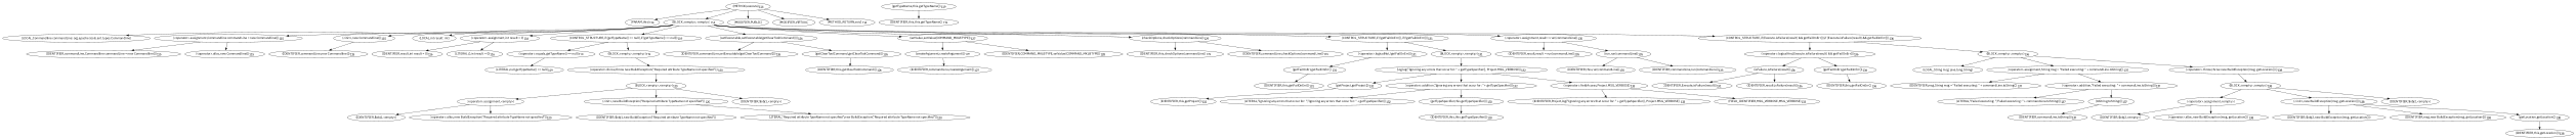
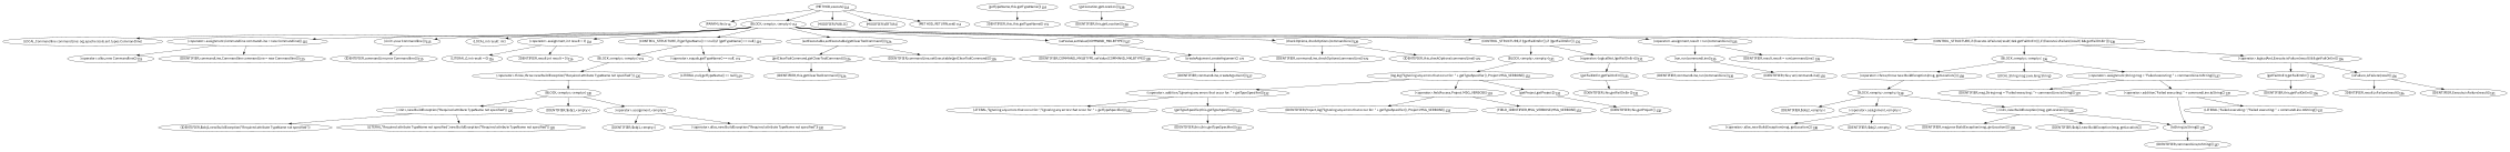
  digraph {
    fontname="IBM Plex Sans"
    node [fontname="IBM Plex Sans"]
    edge [fontname="IBM Plex Sans"]
    n1 [label=<(METHOD,execute)<SUB>114</SUB>>]
    n2 [label=<(PARAM,this)<SUB>114</SUB>>]
    n3 [label=<(BLOCK,&lt;empty&gt;,&lt;empty&gt;)<SUB>114</SUB>>]
    n4 [label=<(MODIFIER,PUBLIC)>]
    n5 [label=<(MODIFIER,VIRTUAL)>]
    n6 [label=<(METHOD_RETURN,void)<SUB>114</SUB>>]
    n7 [label=<(LOCAL,Commandline commandLine: org.apache.tools.ant.types.Commandline)>]
    n8 [label=<(&lt;operator&gt;.assignment,Commandline commandLine = new Commandline())<SUB>115</SUB>>]
    n9 [label=<(&lt;init&gt;,new Commandline())<SUB>115</SUB>>]
    n10 [label=<(LOCAL,int result: int)>]
    n11 [label=<(&lt;operator&gt;.assignment,int result = 0)<SUB>116</SUB>>]
    n12 [label=<(CONTROL_STRUCTURE,if (getTypeName() == null),if (getTypeName() == null))<SUB>119</SUB>>]
    n13 [label=<(setExecutable,setExecutable(getClearToolCommand()))<SUB>126</SUB>>]
    n14 [label=<(setValue,setValue(COMMAND_MKLBTYPE))<SUB>127</SUB>>]
    n15 [label=<(checkOptions,checkOptions(commandLine))<SUB>129</SUB>>]
    n16 [label=<(CONTROL_STRUCTURE,if (!getFailOnErr()),if (!getFailOnErr()))<SUB>131</SUB>>]
    n17 [label=<(&lt;operator&gt;.assignment,result = run(commandLine))<SUB>135</SUB>>]
    n18 [label=<(CONTROL_STRUCTURE,if (Execute.isFailure(result) &amp;&amp; getFailOnErr()),if (Execute.isFailure(result) &amp;&amp; getFailOnErr()))<SUB>136</SUB>>]
    n19 [label=<(IDENTIFIER,commandLine,Commandline commandLine = new Commandline())<SUB>115</SUB>>]
    n20 [label=<(&lt;operator&gt;.alloc,new Commandline())<SUB>115</SUB>>]
    n21 [label=<(IDENTIFIER,commandLine,new Commandline())<SUB>115</SUB>>]
    n22 [label=<(IDENTIFIER,result,int result = 0)<SUB>116</SUB>>]
    n23 [label=<(LITERAL,0,int result = 0)<SUB>116</SUB>>]
    n24 [label=<(&lt;operator&gt;.equals,getTypeName() == null)<SUB>119</SUB>>]
    n25 [label=<(BLOCK,&lt;empty&gt;,&lt;empty&gt;)<SUB>119</SUB>>]
    n26 [label=<(IDENTIFIER,commandLine,setExecutable(getClearToolCommand()))<SUB>126</SUB>>]
    n27 [label=<(getClearToolCommand,getClearToolCommand())<SUB>126</SUB>>]
    n28 [label=<(createArgument,createArgument())<SUB>127</SUB>>]
    n29 [label=<(IDENTIFIER,COMMAND_MKLBTYPE,setValue(COMMAND_MKLBTYPE))<SUB>128</SUB>>]
    n30 [label=<(IDENTIFIER,this,checkOptions(commandLine))<SUB>129</SUB>>]
    n31 [label=<(IDENTIFIER,commandLine,checkOptions(commandLine))<SUB>129</SUB>>]
    n32 [label=<(&lt;operator&gt;.logicalNot,!getFailOnErr())<SUB>131</SUB>>]
    n33 [label=<(BLOCK,&lt;empty&gt;,&lt;empty&gt;)<SUB>131</SUB>>]
    n34 [label=<(IDENTIFIER,result,result = run(commandLine))<SUB>235</SUB>>]
    n35 [label=<(run,run(commandLine))<SUB>135</SUB>>]
    n36 [label=<(&lt;operator&gt;.logicalAnd,Execute.isFailure(result) &amp;&amp; getFailOnErr())<SUB>136</SUB>>]
    n37 [label=<(BLOCK,&lt;empty&gt;,&lt;empty&gt;)<SUB>136</SUB>>]
    n38 [label=<(LITERAL,null,getTypeName() == null)<SUB>119</SUB>>]
    n39 [label=<(&lt;operator&gt;.throw,throw new BuildException(&quot;Required attribute TypeName not specified&quot;);)<SUB>120</SUB>>]
    n40 [label=<(getTypeName,this.getTypeName())<SUB>119</SUB>>]
    n41 [label=<(IDENTIFIER,this,this.getTypeName())<SUB>119</SUB>>]
    n42 [label=<(BLOCK,&lt;empty&gt;,&lt;empty&gt;)<SUB>120</SUB>>]
    n43 [label=<(&lt;operator&gt;.assignment,&lt;empty&gt;)>]
    n44 [label=<(&lt;init&gt;,new BuildException(&quot;Required attribute TypeName not specified&quot;))<SUB>120</SUB>>]
    n45 [label=<(IDENTIFIER,$obj1,&lt;empty&gt;)>]
    n46 [label=<(IDENTIFIER,$obj1,&lt;empty&gt;)>]
    n47 [label=<(&lt;operator&gt;.alloc,new BuildException(&quot;Required attribute TypeName not specified&quot;))<SUB>120</SUB>>]
    n48 [label=<(IDENTIFIER,$obj1,new BuildException(&quot;Required attribute TypeName not specified&quot;))>]
    n49 [label=<(LITERAL,&quot;Required attribute TypeName not specified&quot;,new BuildException(&quot;Required attribute TypeName not specified&quot;))<SUB>120</SUB>>]
    n50 [label=<(IDENTIFIER,this,getClearToolCommand())<SUB>126</SUB>>]
    n51 [label=<(IDENTIFIER,commandLine,createArgument())<SUB>127</SUB>>]
    n52 [label=<(getFailOnErr,getFailOnErr())<SUB>131</SUB>>]
    n53 [label=<(log,log(&quot;Ignoring any errors that occur for: &quot; + getTypeSpecifier(), Project.MSG_VERBOSE))<SUB>132</SUB>>]
    n54 [label=<(IDENTIFIER,this,getFailOnErr())<SUB>131</SUB>>]
    n55 [label=<(getProject,getProject())<SUB>132</SUB>>]
    n56 [label=<(&lt;operator&gt;.addition,&quot;Ignoring any errors that occur for: &quot; + getTypeSpecifier())<SUB>132</SUB>>]
    n57 [label=<(&lt;operator&gt;.fieldAccess,Project.MSG_VERBOSE)<SUB>133</SUB>>]
    n58 [label=<(IDENTIFIER,this,getProject())<SUB>132</SUB>>]
    n59 [label=<(LITERAL,&quot;Ignoring any errors that occur for: &quot;,&quot;Ignoring any errors that occur for: &quot; + getTypeSpecifier())<SUB>132</SUB>>]
    n60 [label=<(getTypeSpecifier,this.getTypeSpecifier())<SUB>133</SUB>>]
    n61 [label=<(IDENTIFIER,Project,log(&quot;Ignoring any errors that occur for: &quot; + getTypeSpecifier(), Project.MSG_VERBOSE))<SUB>133</SUB>>]
    n62 [label=<(FIELD_IDENTIFIER,MSG_VERBOSE,MSG_VERBOSE)<SUB>133</SUB>>]
    n63 [label=<(IDENTIFIER,this,this.getTypeSpecifier())<SUB>133</SUB>>]
    n64 [label=<(IDENTIFIER,this,run(commandLine))<SUB>135</SUB>>]
    n65 [label=<(IDENTIFIER,commandLine,run(commandLine))<SUB>135</SUB>>]
    n66 [label=<(isFailure,isFailure(result))<SUB>136</SUB>>]
    n67 [label=<(getFailOnErr,getFailOnErr())<SUB>136</SUB>>]
    n68 [label=<(LOCAL,String msg: java.lang.String)>]
    n69 [label=<(&lt;operator&gt;.assignment,String msg = &quot;Failed executing: &quot; + commandLine.toString())<SUB>137</SUB>>]
    n70 [label=<(&lt;operator&gt;.throw,throw new BuildException(msg, getLocation());)<SUB>138</SUB>>]
    n71 [label=<(IDENTIFIER,Execute,isFailure(result))<SUB>131</SUB>>]
    n72 [label=<(IDENTIFIER,result,isFailure(result))<SUB>136</SUB>>]
    n73 [label=<(IDENTIFIER,this,getFailOnErr())<SUB>136</SUB>>]
    n74 [label=<(IDENTIFIER,msg,String msg = &quot;Failed executing: &quot; + commandLine.toString())<SUB>137</SUB>>]
    n75 [label=<(&lt;operator&gt;.addition,&quot;Failed executing: &quot; + commandLine.toString())<SUB>137</SUB>>]
    n76 [label=<(BLOCK,&lt;empty&gt;,&lt;empty&gt;)<SUB>138</SUB>>]
    n77 [label=<(LITERAL,&quot;Failed executing: &quot;,&quot;Failed executing: &quot; + commandLine.toString())<SUB>137</SUB>>]
    n78 [label=<(toString,toString())<SUB>137</SUB>>]
    n79 [label=<(IDENTIFIER,commandLine,toString())<SUB>137</SUB>>]
    n80 [label=<(&lt;operator&gt;.assignment,&lt;empty&gt;)>]
    n81 [label=<(&lt;init&gt;,new BuildException(msg, getLocation()))<SUB>138</SUB>>]
    n82 [label=<(IDENTIFIER,$obj2,&lt;empty&gt;)>]
    n83 [label=<(IDENTIFIER,$obj2,&lt;empty&gt;)>]
    n84 [label=<(&lt;operator&gt;.alloc,new BuildException(msg, getLocation()))<SUB>138</SUB>>]
    n85 [label=<(IDENTIFIER,$obj2,new BuildException(msg, getLocation()))>]
    n86 [label=<(IDENTIFIER,msg,new BuildException(msg, getLocation()))<SUB>138</SUB>>]
    n87 [label=<(getLocation,getLocation())<SUB>138</SUB>>]
    n88 [label=<(IDENTIFIER,this,getLocation())<SUB>138</SUB>>]
    n1 -> n2
    n1 -> n3
    n1 -> n4
    n1 -> n5
    n1 -> n6
    n3 -> n7
    n3 -> n8
    n3 -> n9
    n3 -> n10
    n3 -> n11
    n3 -> n12
    n3 -> n13
    n3 -> n14
    n3 -> n15
    n3 -> n16
    n3 -> n17
    n3 -> n18
    n8 -> n19
    n8 -> n20
    n9 -> n21
    n11 -> n22
    n11 -> n23
    n12 -> n24
    n12 -> n25
    n13 -> n26
    n13 -> n27
    n14 -> n28
    n14 -> n29
    n15 -> n30
    n15 -> n31
    n16 -> n32
    n16 -> n33
    n17 -> n34
    n17 -> n35
    n18 -> n36
    n18 -> n37
    n24 -> n38
    n25 -> n39
    n27 -> n50
    n28 -> n51
    n32 -> n52
    n33 -> n53
    n35 -> n64
    n35 -> n65
    n36 -> n66
    n36 -> n67
    n37 -> n68
    n37 -> n69
    n37 -> n70
    n39 -> n42
    n40 -> n41
    n42 -> n43
    n42 -> n44
    n42 -> n45
    n43 -> n46
    n43 -> n47
    n44 -> n48
    n44 -> n49
    n52 -> n54
    n53 -> n55
    n53 -> n56
    n53 -> n57
    n55 -> n58
    n56 -> n59
    n56 -> n60
    n57 -> n61
    n57 -> n62
    n60 -> n63
    n66 -> n71
    n66 -> n72
    n67 -> n73
    n69 -> n74
    n69 -> n75
    n70 -> n76
    n75 -> n77
    n75 -> n78
    n76 -> n80
    n76 -> n81
    n76 -> n82
    n78 -> n79
    n80 -> n83
    n80 -> n84
    n81 -> n85
    n81 -> n86
-   n81 -> n87
+   n81 -> n78
    n87 -> n88
  }
